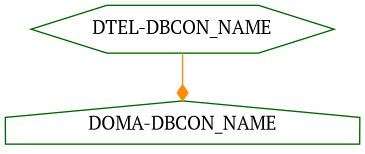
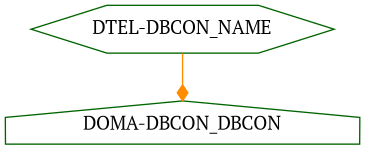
  digraph {
    fontname="PT Serif"
    node [color=darkgreen fontname="PT Serif"]
    "DTEL-DBCON_NAME" [shape=hexagon]
-   "DOMA-DBCON_NAME" [shape=house]
+   "DOMA-DBCON_NAME" [shape=house label="DOMA-DBCON_DBCON"]
    "DTEL-DBCON_NAME" -> "DOMA-DBCON_NAME" [color=darkorange arrowhead=diamond fontname="PT Serif"]
  }
